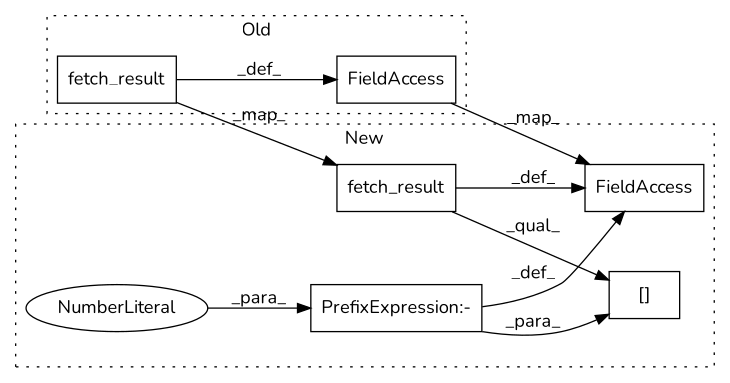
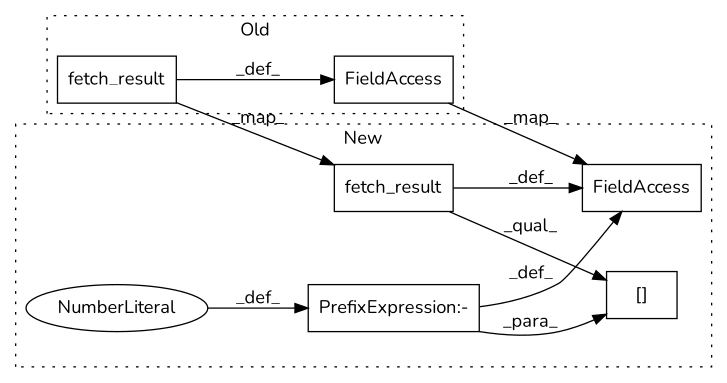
  digraph {
    rankdir=LR
    fontname=Nunito
    node [a=32 l="13,1" shape=box fontname=Nunito]
    edge [fontname=Nunito]
    n1 [label=fetch_result s="3349,3367"]
    n2 [a=22 l=17 label=FieldAccess s=3311]
    n3 [label=fetch_result s="3389,3407"]
    n4 [a=2 l="40,1" label="[]" s="3369,3411"]
    n5 [a=38 l=1 label="PrefixExpression:-" s=3409]
    n6 [a=34 l=1 label=NumberLiteral s=3410 shape=ellipse]
    n7 [a=22 l=17 label=FieldAccess s=3351]
    subgraph cluster_1 {
      label=Old
      style=dotted
      n1
      n2
    }
    subgraph cluster_2 {
      label=New
      style=dotted
      n3
      n4
      n5
      n6
      n7
    }
    n1 -> n2 [label=_def_]
    n1 -> n3 [label=_map_]
    n2 -> n7 [label=_map_]
    n3 -> n4 [label=_qual_]
    n3 -> n7 [label=_def_]
    n5 -> n4 [label=_para_]
    n5 -> n7 [label=_def_]
-   n6 -> n5 [label=_para_]
+   n6 -> n5 [label=_def_]
  }
